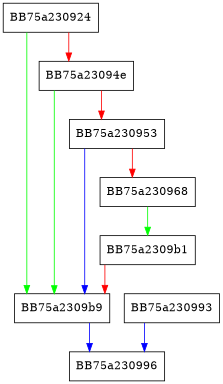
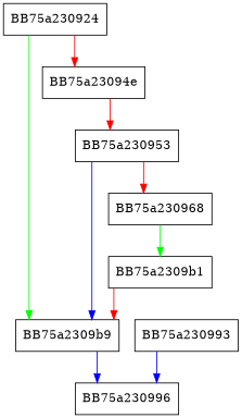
  digraph {
    splines=ortho
    node [shape=box]
    edge [color=red]
    BB75a230924
    BB75a2309b9
    BB75a23094e
    BB75a230996
    BB75a230953
    BB75a230968
    BB75a2309b1
    BB75a230993
    BB75a230924 -> BB75a2309b9 [color=green]
    BB75a230924 -> BB75a23094e
    BB75a2309b9 -> BB75a230996 [color=blue]
-   BB75a23094e -> BB75a2309b9 [color=green]
    BB75a23094e -> BB75a230953
    BB75a230953 -> BB75a2309b9 [color=blue]
    BB75a230953 -> BB75a230968
    BB75a230968 -> BB75a2309b1 [color=green]
    BB75a2309b1 -> BB75a2309b9
    BB75a230993 -> BB75a230996 [color=blue]
  }
